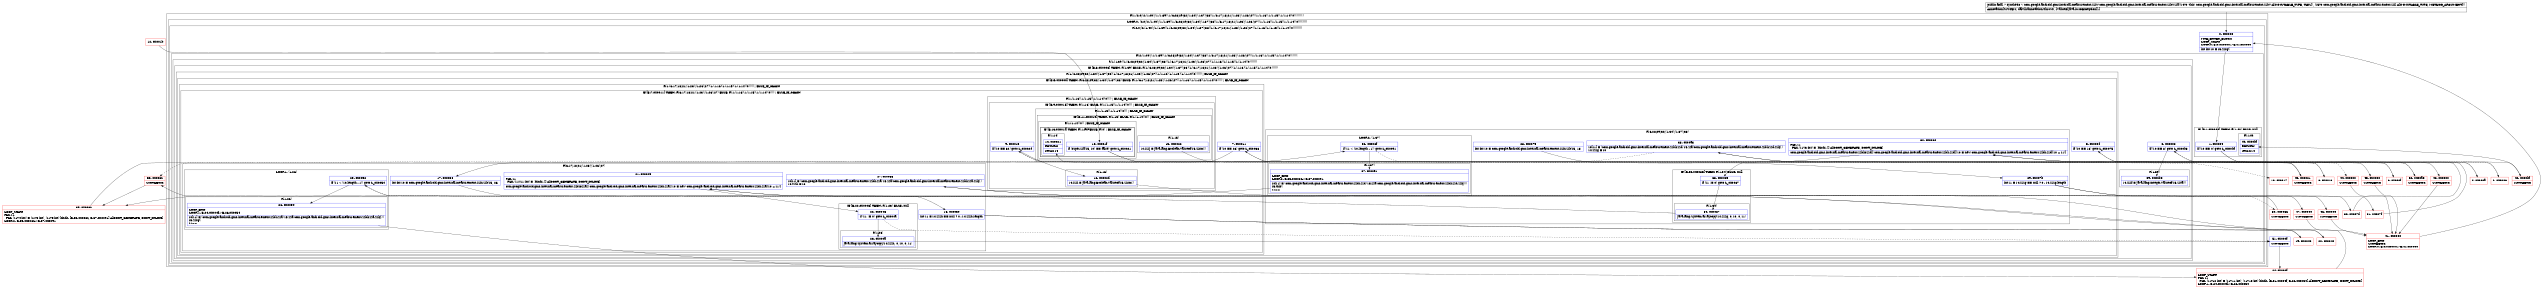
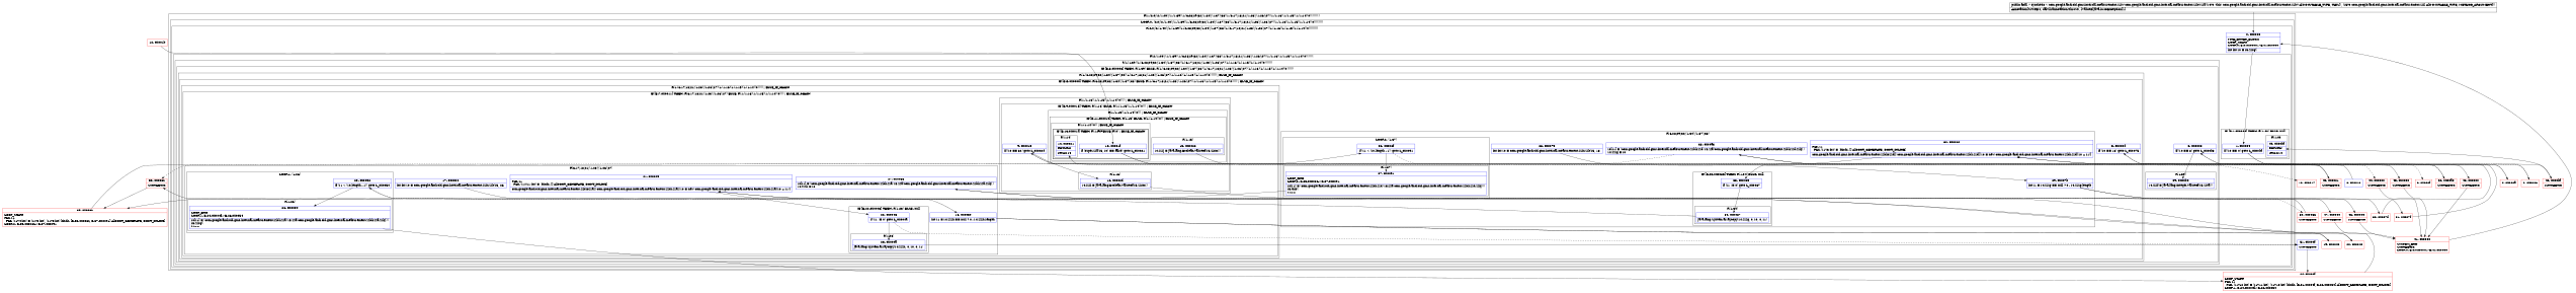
  digraph {
    node [color=blue shape=record]
    n1 [label="{40\:\ 0x00bf|RETURN\l|return r4\l}"]
    n2 [label="{1\:\ 0x0004|if (r0 == 0) goto L_0x00bf\l}"]
    n3 [label="{39\:\ 0x00b3|r4.zzzf = java.lang.Integer.valueOf(r5.zzta())\l}"]
    n4 [label="{34\:\ 0x0087|java.lang.System.arraycopy(r4.zzzg, 0, r0, 0, r1)\l}"]
    n5 [label="{33\:\ 0x0085|if (r1 != 0) goto L_0x0087\l}"]
    n6 [label="{37\:\ 0x0091|LOOP_END\lLOOP:2: B:35:0x008c\-\>B:37:0x0091\l|r0[r1] = (com.google.android.gms.internal.measurement.zzbk.zzd) r5.zza(com.google.android.gms.internal.measurement.zzbk.zzd.zzkj())\lr5.this()\lr1++\l}"]
    n7 [label="{36\:\ 0x008f|if (r1 \< (r0.length \- 1)) goto L_0x0091\l}"]
    n8 [label="{28\:\ 0x0075|int int r0 = com.google.android.gms.internal.measurement.zzix.zzb(r5, 18)\l}"]
    n9 [label="{29\:\ 0x007b|int r1 = r4.zzzg == null ? 0 : r4.zzzg.length\l}"]
    n10 [label="{32\:\ 0x0082|PHI: r1 \l  PHI: (r1v3 int) =  binds: [] A[DONT_GENERATE, DONT_INLINE]\l|com.google.android.gms.internal.measurement.zzbk$zzd[] com.google.android.gms.internal.measurement.zzbk.zzd[] r0 = new com.google.android.gms.internal.measurement.zzbk.zzd[(r0 + r1)]\l}"]
    n11 [label="{38\:\ 0x00a3|r0[r1] = (com.google.android.gms.internal.measurement.zzbk.zzd) r5.zza(com.google.android.gms.internal.measurement.zzbk.zzd.zzkj())\lr4.zzzg = r0\l}"]
    n12 [label="{23\:\ 0x004a|java.lang.System.arraycopy(r4.zzzh, 0, r0, 0, r1)\l}"]
    n13 [label="{22\:\ 0x0048|if (r1 != 0) goto L_0x004a\l}"]
    n14 [label="{26\:\ 0x0054|LOOP_END\lLOOP:1: B:24:0x004f\-\>B:26:0x0054\l|r0[r1] = (com.google.android.gms.internal.measurement.zzbk.zza) r5.zza(com.google.android.gms.internal.measurement.zzbk.zza.zzkj())\lr5.zzsg()\lr1++\l}"]
    n15 [label="{25\:\ 0x0052|if (r1 \< (r0.length \- 1)) goto L_0x0054\l}"]
    n16 [label="{17\:\ 0x0038|int int r0 = com.google.android.gms.internal.measurement.zzix.zzb(r5, 26)\l}"]
    n17 [label="{18\:\ 0x003e|int r1 = r4.zzzh == null ? 0 : r4.zzzh.length\l}"]
    n18 [label="{21\:\ 0x0045|PHI: r1 \l  PHI: (r1v11 int) =  binds: [] A[DONT_GENERATE, DONT_INLINE]\l|com.google.android.gms.internal.measurement.zzbk$zza[] com.google.android.gms.internal.measurement.zzbk.zza[] r0 = new com.google.android.gms.internal.measurement.zzbk.zza[(r0 + r1)]\l}"]
    n19 [label="{27\:\ 0x0066|r0[r1] = (com.google.android.gms.internal.measurement.zzbk.zza) r5.zza(com.google.android.gms.internal.measurement.zzbk.zza.zzkj())\lr4.zzzh = r0\l}"]
    n20 [label="{16\:\ 0x002d|r4.zzzi = java.lang.Boolean.valueOf(r5.zzsm())\l}"]
    n21 [label="{15\:\ 0x0022|r4.zzzj = java.lang.Boolean.valueOf(r5.zzsm())\l}"]
    n22 [label="{14\:\ 0x0021|RETURN\l|return r4\l}"]
    n23 [label="{13\:\ 0x001f|if (super.zza(r5, r0) == false) goto L_0x0021\l}"]
    n24 [label="{9\:\ 0x0015|if (r0 == 32) goto L_0x002d\l}"]
-   n25 [label="{7\:\ 0x0011|if (r0 == 26) goto L_0x0038\l}"]
    n26 [label="{5\:\ 0x000d|if (r0 == 18) goto L_0x0075\l}"]
    n27 [label="{3\:\ 0x0008|if (r0 == 8) goto L_0x00b3\l}"]
    n28 [label="{0\:\ 0x0000|MTH_ENTER_BLOCK\lLOOP_START\lLOOP:0: B:0:0x0000\-\>B:41:0x0000\l|int int r0 = r5.zzsg()\l}"]
    n29 [color=red label="{2\:\ 0x0006}"]
    n30 [color=red label="{42\:\ 0x00bf|SYNTHETIC\l}"]
    n31 [color=red label="{53\:\ 0x008c|SYNTHETIC\l}"]
    n32 [color=red label="{35\:\ 0x008c|LOOP_START\lPHI: r1 \l  PHI: (r1v4 int) = (r1v3 int), (r1v5 int) binds: [B:53:0x008c, B:37:0x0091] A[DONT_GENERATE, DONT_INLINE]\lLOOP:2: B:35:0x008c\-\>B:37:0x0091\l}"]
    n33 [color=red label="{52\:\ 0x00a3|SYNTHETIC\l}"]
    n34 [color=red label="{30\:\ 0x007d}"]
    n35 [color=red label="{31\:\ 0x007f}"]
    n36 [color=red label="{48\:\ 0x0000|SYNTHETIC\l}"]
    n37 [label="{51\:\ 0x004f|SYNTHETIC\l}"]
    n38 [color=red label="{24\:\ 0x004f|LOOP_START\lPHI: r1 \l  PHI: (r1v12 int) = (r1v11 int), (r1v13 int) binds: [B:51:0x004f, B:26:0x0054] A[DONT_GENERATE, DONT_INLINE]\lLOOP:1: B:24:0x004f\-\>B:26:0x0054\l}"]
    n39 [color=red label="{50\:\ 0x0066|SYNTHETIC\l}"]
    n40 [color=red label="{19\:\ 0x0040}"]
    n41 [color=red label="{20\:\ 0x0042}"]
    n42 [color=red label="{47\:\ 0x0000|SYNTHETIC\l}"]
    n43 [color=red label="{46\:\ 0x0000|SYNTHETIC\l}"]
    n44 [color=red label="{45\:\ 0x0000|SYNTHETIC\l}"]
    n45 [color=red label="{43\:\ 0x0021|SYNTHETIC\l}"]
    n46 [color=red label="{44\:\ 0x0000|SYNTHETIC\l}"]
    n47 [color=red label="{10\:\ 0x0017}"]
-   n48 [color=red label="{8\:\ 0x0013}"]
+   n48 [label="{8\:\ 0x0013}"]
    n49 [color=red label="{6\:\ 0x000f}"]
    n50 [color=red label="{4\:\ 0x000a}"]
-   n51 [color=red label="{41\:\ 0x0000|LOOP_END\lSYNTHETIC\lLOOP:0: B:0:0x0000\-\>B:41:0x0000\l}"]
+   n51 [color=red label="{41\:\ 0x0000|SYSTEM_END\lSYNTHETIC\lLOOP:0: B:0:0x0000\-\>B:41:0x0000\l}"]
    n52 [color=red label="{12\:\ 0x001b}"]
    n53 [label="{public final \/* synthetic *\/ com.google.android.gms.internal.measurement.zziw com.google.android.gms.internal.measurement.zzbv.zza((r4v0 'this' com.google.android.gms.internal.measurement.zzbv A[IMMUTABLE_TYPE, THIS]), (r5v0 com.google.android.gms.internal.measurement.zzil A[IMMUTABLE_TYPE, METHOD_ARGUMENT]))  | Annotation[SYSTEM, dalvik.annotation.Throws, \{value=[java.io.IOException]\}]\l}" color=""]
    subgraph cluster_1 {
      label="R(1:(2:0|(2:(1:40)|(1:(1:39)(1:(6:28|29|32|(1:34)|(1:37)|38)(1:(6:17|18|21|(1:23)|(1:26)|27)(1:(1:16)(1:(1:15)(1:(1:14)(0))))))))))"
      subgraph cluster_2 {
        label="LOOP:0: (2:0|(2:(1:40)|(1:(1:39)(1:(6:28|29|32|(1:34)|(1:37)|38)(1:(6:17|18|21|(1:23)|(1:26)|27)(1:(1:16)(1:(1:15)(1:(1:14)(0)))))))))"
        subgraph cluster_3 {
          label="R(2:0|(2:(1:40)|(1:(1:39)(1:(6:28|29|32|(1:34)|(1:37)|38)(1:(6:17|18|21|(1:23)|(1:26)|27)(1:(1:16)(1:(1:15)(1:(1:14)(0)))))))))"
          n28
          subgraph cluster_4 {
            label="R(2:(1:40)|(1:(1:39)(1:(6:28|29|32|(1:34)|(1:37)|38)(1:(6:17|18|21|(1:23)|(1:26)|27)(1:(1:16)(1:(1:15)(1:(1:14)(0))))))))"
            subgraph cluster_5 {
              label="IF [B:1:0x0004] THEN: R(1:40) ELSE: null"
              n2
              subgraph cluster_6 {
                label="R(1:40)"
                n1
              }
            }
            subgraph cluster_7 {
              label="R(1:(1:39)(1:(6:28|29|32|(1:34)|(1:37)|38)(1:(6:17|18|21|(1:23)|(1:26)|27)(1:(1:16)(1:(1:15)(1:(1:14)(0)))))))"
              subgraph cluster_8 {
                label="IF [B:3:0x0008] THEN: R(1:39) ELSE: R(1:(6:28|29|32|(1:34)|(1:37)|38)(1:(6:17|18|21|(1:23)|(1:26)|27)(1:(1:16)(1:(1:15)(1:(1:14)(0))))))"
                n27
                subgraph cluster_9 {
                  label="R(1:39)"
                  n3
                }
                subgraph cluster_10 {
                  label="R(1:(6:28|29|32|(1:34)|(1:37)|38)(1:(6:17|18|21|(1:23)|(1:26)|27)(1:(1:16)(1:(1:15)(1:(1:14)(0)))))) | ELSE_IF_CHAIN\l"
                  subgraph cluster_11 {
                    label="IF [B:5:0x000d] THEN: R(6:28|29|32|(1:34)|(1:37)|38) ELSE: R(1:(6:17|18|21|(1:23)|(1:26)|27)(1:(1:16)(1:(1:15)(1:(1:14)(0))))) | ELSE_IF_CHAIN\l"
                    n26
                    subgraph cluster_12 {
                      label="R(6:28|29|32|(1:34)|(1:37)|38)"
                      n8
                      n9
                      n10
                      n11
                      subgraph cluster_13 {
                        label="IF [B:33:0x0085] THEN: R(1:34) ELSE: null"
                        n5
                        subgraph cluster_14 {
                          label="R(1:34)"
                          n4
                        }
                      }
                      subgraph cluster_15 {
                        label="LOOP:2: (1:37)"
                        n7
                        subgraph cluster_16 {
                          label="R(1:37)"
                          n6
                        }
                      }
                    }
                    subgraph cluster_17 {
                      label="R(1:(6:17|18|21|(1:23)|(1:26)|27)(1:(1:16)(1:(1:15)(1:(1:14)(0))))) | ELSE_IF_CHAIN\l"
                      subgraph cluster_18 {
                        label="IF [B:7:0x0011] THEN: R(6:17|18|21|(1:23)|(1:26)|27) ELSE: R(1:(1:16)(1:(1:15)(1:(1:14)(0)))) | ELSE_IF_CHAIN\l"
-                       n25
                        subgraph cluster_19 {
                          label="R(6:17|18|21|(1:23)|(1:26)|27)"
                          n16
                          n17
                          n18
                          n19
                          subgraph cluster_20 {
                            label="IF [B:22:0x0048] THEN: R(1:23) ELSE: null"
                            n13
                            subgraph cluster_21 {
                              label="R(1:23)"
                              n12
                            }
                          }
                          subgraph cluster_22 {
                            label="LOOP:1: (1:26)"
                            n15
                            subgraph cluster_23 {
                              label="R(1:26)"
                              n14
                            }
                          }
                        }
                        subgraph cluster_24 {
                          label="R(1:(1:16)(1:(1:15)(1:(1:14)(0)))) | ELSE_IF_CHAIN\l"
                          subgraph cluster_25 {
                            label="IF [B:9:0x0015] THEN: R(1:16) ELSE: R(1:(1:15)(1:(1:14)(0))) | ELSE_IF_CHAIN\l"
                            n24
                            subgraph cluster_26 {
                              label="R(1:16)"
                              n20
                            }
                            subgraph cluster_27 {
                              label="R(1:(1:15)(1:(1:14)(0))) | ELSE_IF_CHAIN\l"
                              subgraph cluster_28 {
                                label="IF [B:11:0x0019] THEN: R(1:15) ELSE: R(1:(1:14)(0)) | ELSE_IF_CHAIN\l"
                                subgraph cluster_29 {
                                  label="R(1:15)"
                                  n21
                                }
                                subgraph cluster_30 {
                                  label="R(1:(1:14)(0)) | ELSE_IF_CHAIN\l"
                                  subgraph cluster_31 {
                                    label="IF [B:13:0x001f] THEN: R(1:14) ELSE: R(0) | ELSE_IF_CHAIN\l"
                                    n23
                                    subgraph cluster_32 {
                                      label="R(1:14)"
                                      n22
                                    }
                                    subgraph cluster_33 {
                                      label="R(0)"
                                    }
                                  }
                                }
                              }
                            }
                          }
                        }
                      }
                    }
                  }
                }
              }
            }
          }
        }
      }
    }
    n2 -> n29 [style=dashed]
    n2 -> n30
    n4 -> n31
    n5 -> n4
    n6 -> n32
    n7 -> n6
    n7 -> n33 [style=dashed]
    n8 -> n9
    n9 -> n34
    n9 -> n35
    n10 -> n5
    n11 -> n31 [style=dashed]
    n11 -> n36
    n12 -> n37
    n13 -> n12
    n13 -> n37 [style=dashed]
    n14 -> n38
    n15 -> n14
    n15 -> n39 [style=dashed]
    n16 -> n17
    n17 -> n40
    n17 -> n41
    n18 -> n13
    n19 -> n42
    n20 -> n43
    n21 -> n44
    n23 -> n45
    n23 -> n46 [style=dashed]
    n24 -> n20
    n24 -> n47 [style=dashed]
-   n25 -> n16
-   n25 -> n48 [style=dashed]
    n26 -> n49 [style=dashed]
    n27 -> n3
    n27 -> n50 [style=dashed]
    n28 -> n2
    n29 -> n27
    n30 -> n1
    n31 -> n32
    n32 -> n7
    n33 -> n11
    n34 -> n10
    n35 -> n10
    n36 -> n51
    n37 -> n38
    n38 -> n15
    n39 -> n19
    n40 -> n18
    n41 -> n18
    n42 -> n51
    n43 -> n51
    n44 -> n51
    n45 -> n22
    n46 -> n51
    n48 -> n24
-   n49 -> n25
    n50 -> n26
    n51 -> n28
    n52 -> n23
    n53 -> n28
  }
